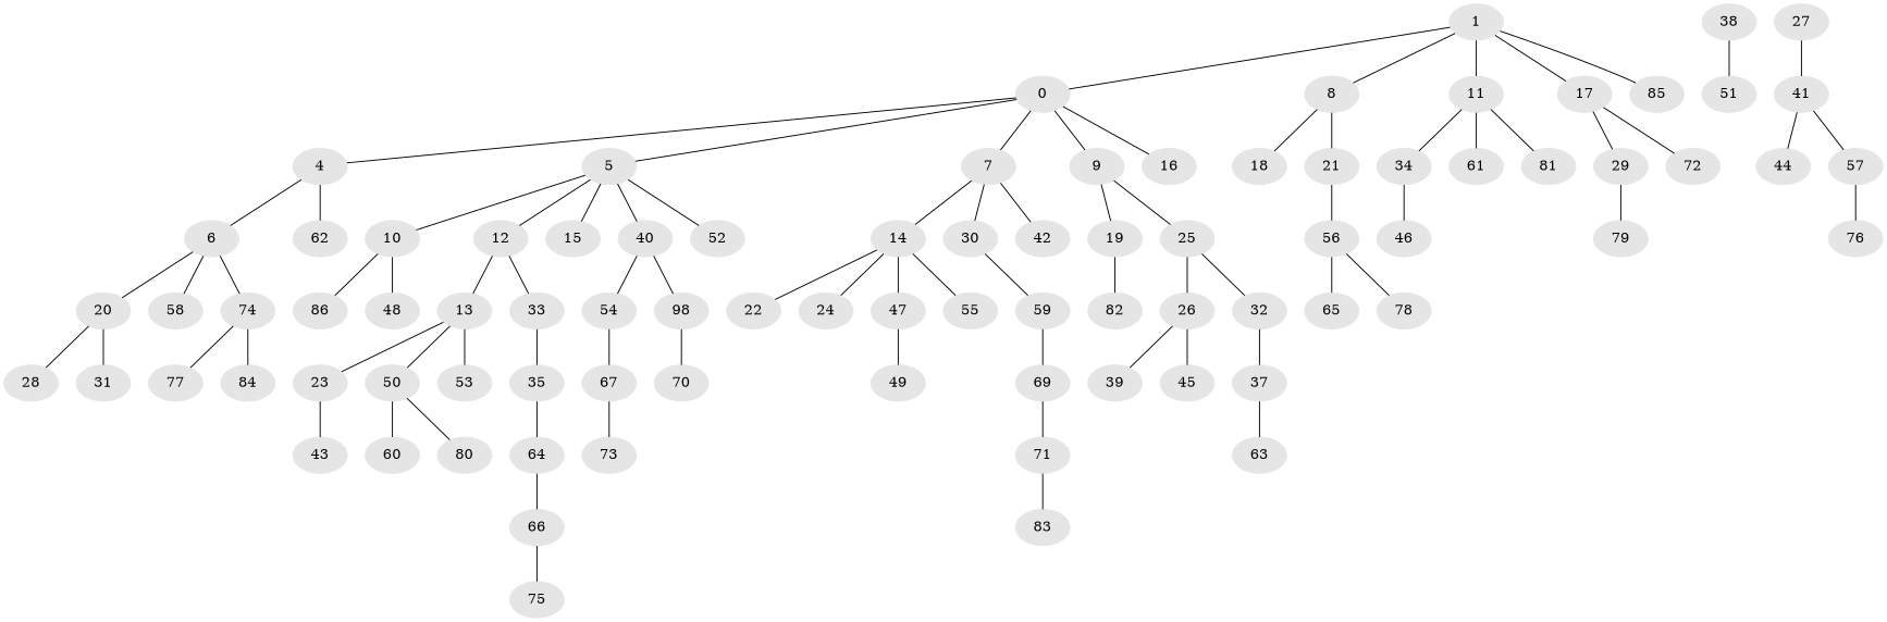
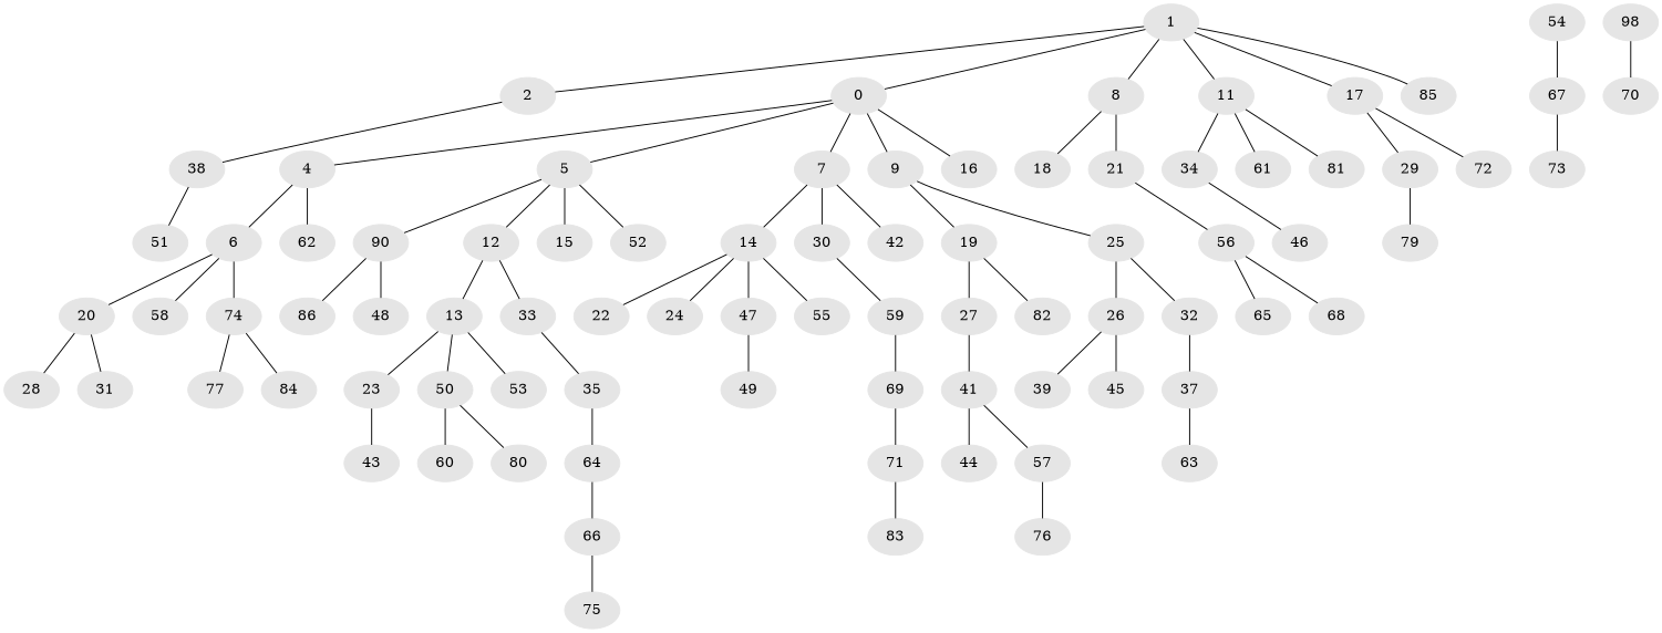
  graph {
    node [color=gray90 style=filled]
    edge [weight=1.0]
    1
+   2
    n3 [label=0]
    8
    11
    17
    85
    38
    4
    5
    7
    9
    16
    18
    21
    34
    61
    81
    29
    72
    51
    6
    62
-   10
+   10 [label=90]
    12
    15
-   40
    52
    14
    30
    42
    19
    25
    20
    58
    74
    n37 [label=86]
    48
    13
    33
    54
    n42 [label=98]
    28
    31
    77
    84
    22
    24
    47
    55
    59
    56
    27
    82
    26
    32
    46
    23
    50
    53
    35
    43
    60
    80
    49
    79
    41
    65
-   78
+   78 [label=68]
    39
    45
    37
    44
    57
    69
    63
    64
    66
    67
    70
    76
    73
    71
    75
    83
+   1 -- 2
    1 -- n3
    1 -- 8
    1 -- 11
    1 -- 17
    1 -- 85
+   2 -- 38
    n3 -- 4
    n3 -- 5
    n3 -- 7
    n3 -- 9
    n3 -- 16
    8 -- 18
    8 -- 21
    11 -- 34
    11 -- 61
    11 -- 81
    17 -- 29
    17 -- 72
    38 -- 51
    4 -- 6
    4 -- 62
    5 -- 10
    5 -- 12
    5 -- 15
-   5 -- 40
    5 -- 52
    7 -- 14
    7 -- 30
    7 -- 42
    9 -- 19
    9 -- 25
    21 -- 56
    34 -- 46
    29 -- 79
    6 -- 20
    6 -- 58
    6 -- 74
    10 -- n37 [weight=2.0]
    10 -- 48
    12 -- 13
    12 -- 33
-   40 -- 54
-   40 -- n42
    14 -- 22
    14 -- 24
    14 -- 47
    14 -- 55
    30 -- 59
+   19 -- 27
    19 -- 82
    25 -- 26
    25 -- 32
    20 -- 28
    20 -- 31
    74 -- 77
    74 -- 84
    13 -- 23
    13 -- 50
    13 -- 53
    33 -- 35
    54 -- 67
    n42 -- 70 [weight=2.0]
    47 -- 49
    59 -- 69
    56 -- 65
    56 -- 78
    27 -- 41
    26 -- 39
    26 -- 45
    32 -- 37
    23 -- 43
    50 -- 60
    50 -- 80
    35 -- 64
    41 -- 44
    41 -- 57
    37 -- 63 [weight=2.0]
    57 -- 76
    69 -- 71
    64 -- 66
    66 -- 75
    67 -- 73
    71 -- 83
  }
